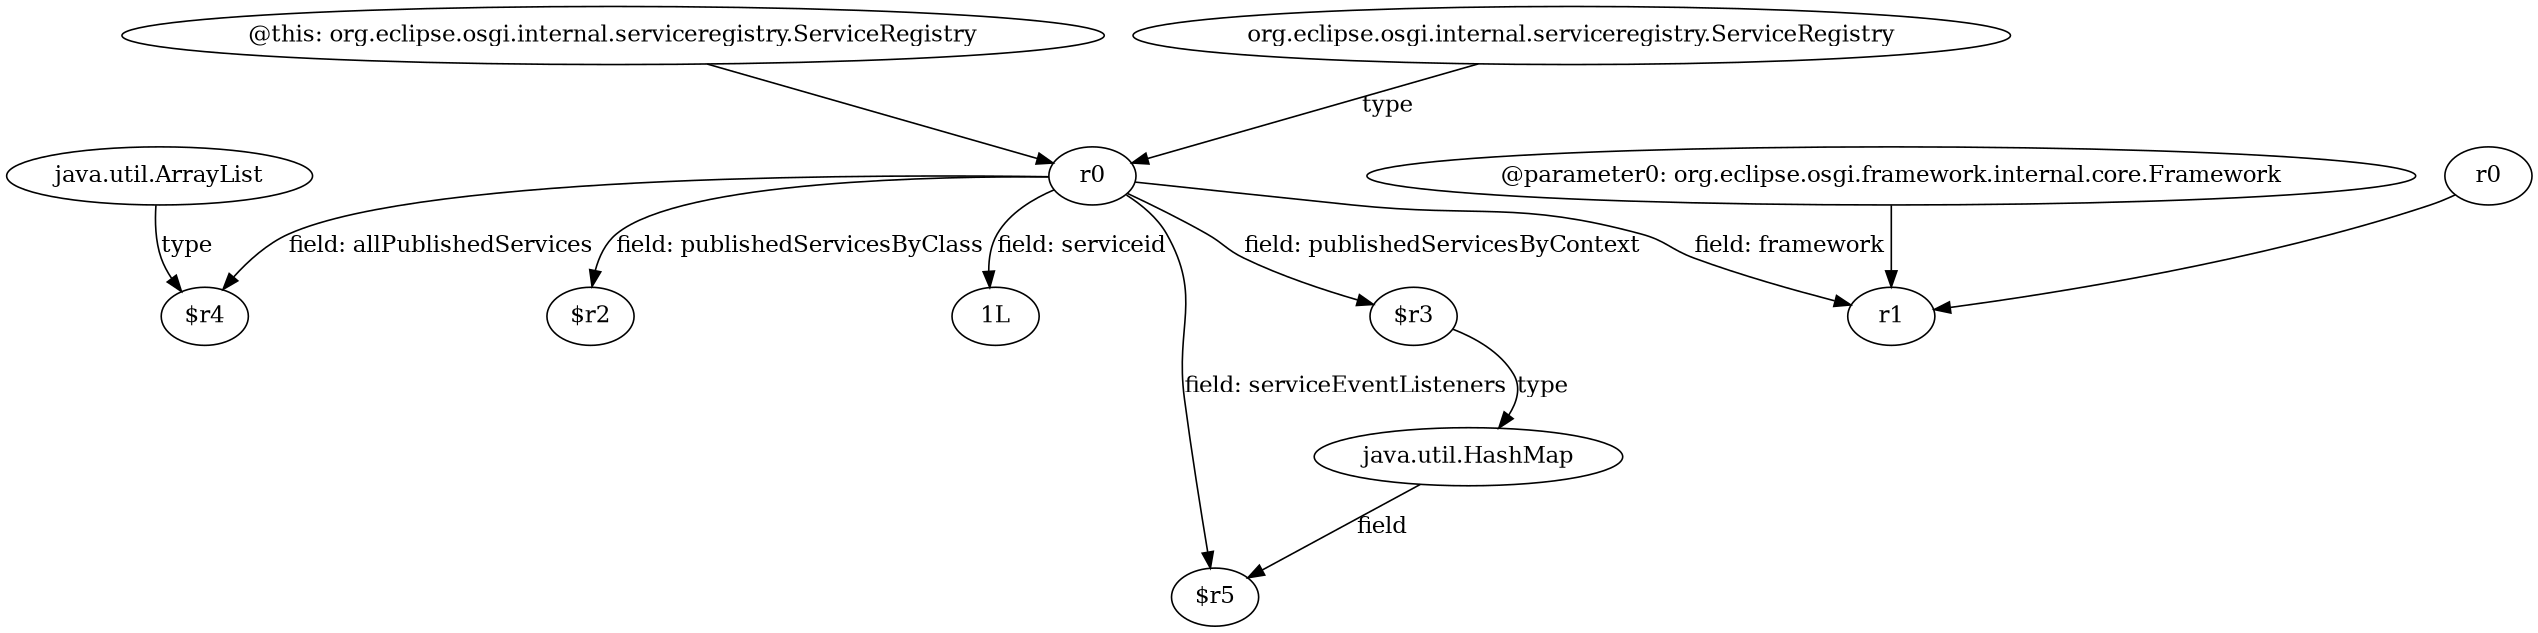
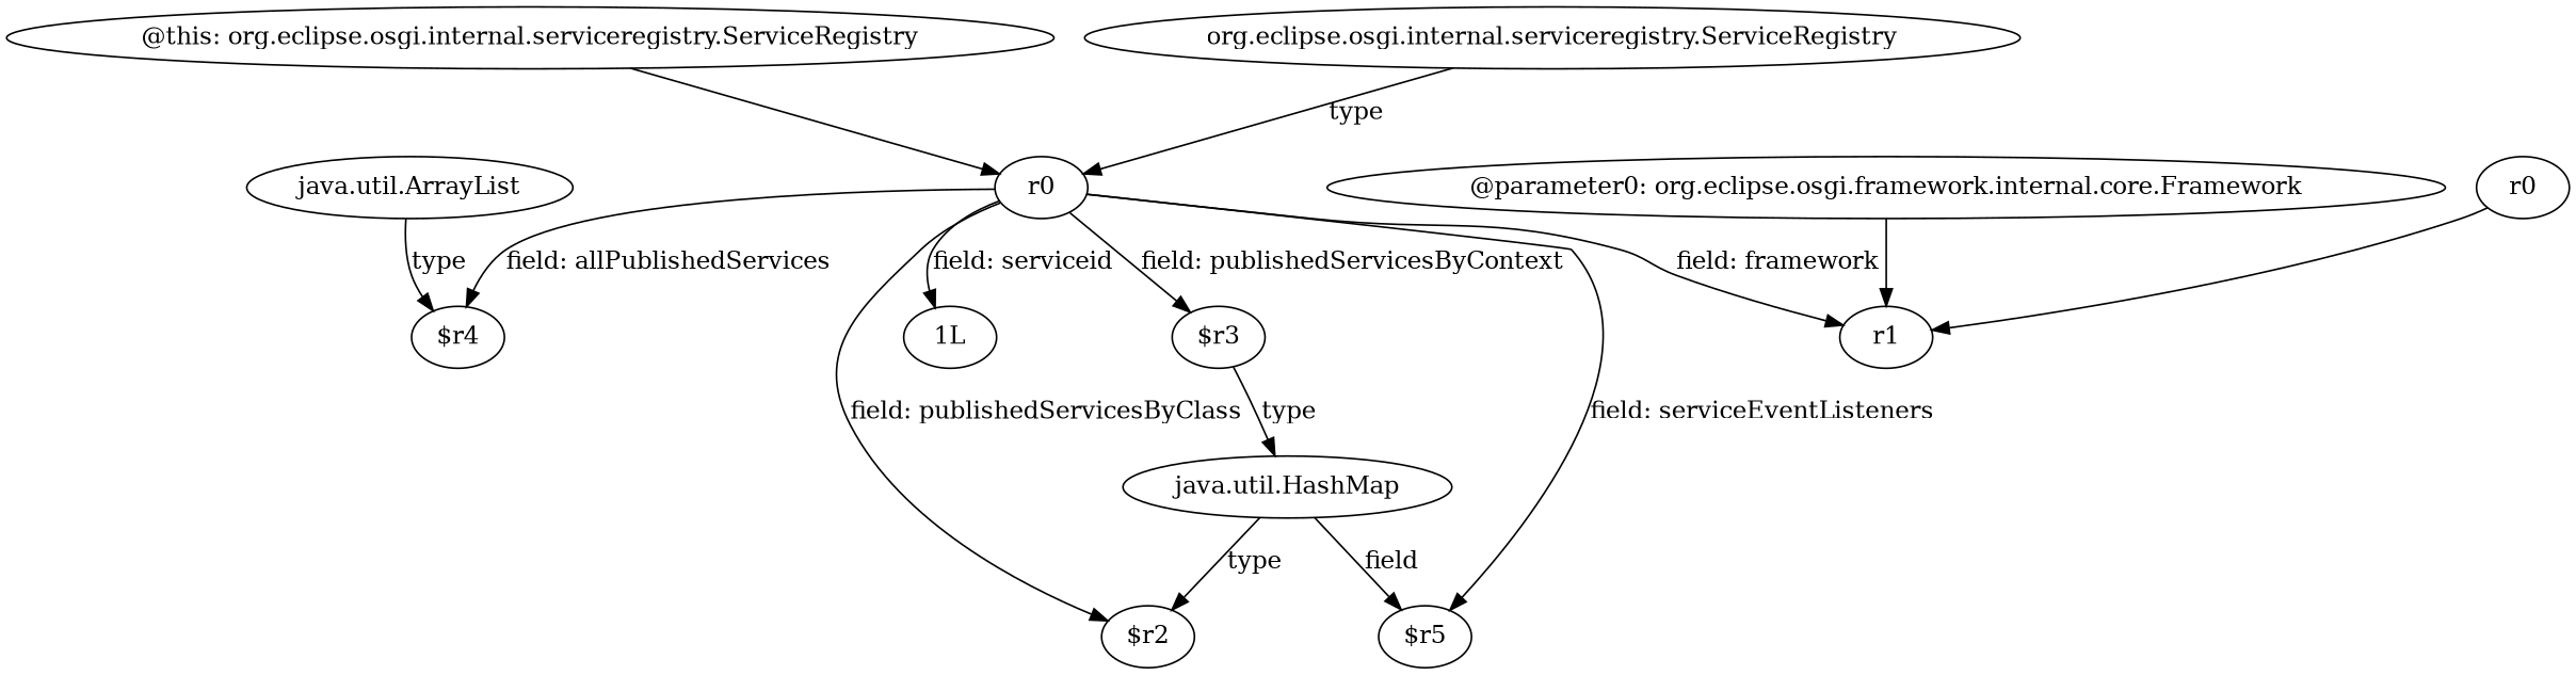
  digraph {
    n1 [label=r0]
    n2 [label="$r3"]
    n3 [label="$r2"]
    n4 [label="$r4"]
    n5 [label=r1]
    n6 [label="$r5"]
    n7 [label="1L"]
    n8 [label="java.util.HashMap"]
    n9 [label="java.util.ArrayList"]
    n10 [label="@this: org.eclipse.osgi.internal.serviceregistry.ServiceRegistry"]
    n11 [label="@parameter0: org.eclipse.osgi.framework.internal.core.Framework"]
    n12 [label="org.eclipse.osgi.internal.serviceregistry.ServiceRegistry"]
    n13 [label=r0]
    n1 -> n2 [label="field: publishedServicesByContext"]
    n1 -> n3 [label="field: publishedServicesByClass"]
    n1 -> n4 [label="field: allPublishedServices"]
    n1 -> n5 [label="field: framework"]
    n1 -> n6 [label="field: serviceEventListeners"]
    n1 -> n7 [label="field: serviceid"]
    n2 -> n8 [label=type]
+   n8 -> n3 [label=type]
    n8 -> n6 [label=field]
    n9 -> n4 [label=type]
    n10 -> n1
    n11 -> n5
    n12 -> n1 [label=type]
    n13 -> n5
  }
